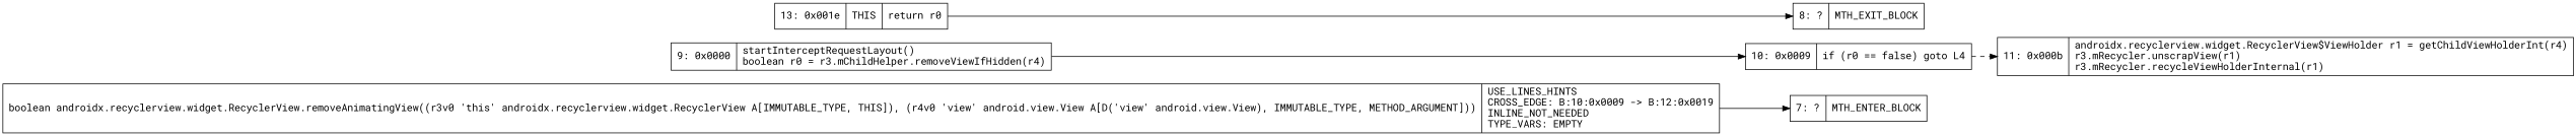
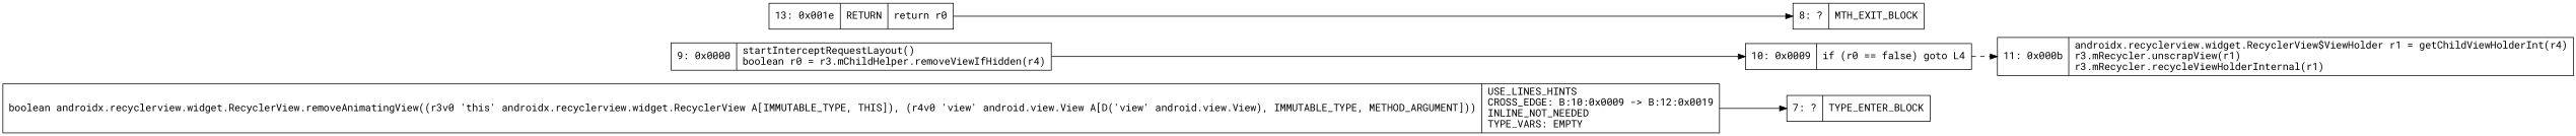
  digraph {
    fontname="Roboto Mono"
    rankdir=LR
    node [fontname="Roboto Mono" shape=record]
    edge [fontname="Roboto Mono"]
-   n1 [label="{7\:\ ?|MTH_ENTER_BLOCK\l}"]
+   n1 [label="{7\:\ ?|TYPE_ENTER_BLOCK\l}"]
    n2 [label="{9\:\ 0x0000|startInterceptRequestLayout()\lboolean r0 = r3.mChildHelper.removeViewIfHidden(r4)\l}"]
    n3 [label="{10\:\ 0x0009|if (r0 == false) goto L4\l}"]
    n4 [label="{11\:\ 0x000b|androidx.recyclerview.widget.RecyclerView$ViewHolder r1 = getChildViewHolderInt(r4)\lr3.mRecycler.unscrapView(r1)\lr3.mRecycler.recycleViewHolderInternal(r1)\l}"]
-   n5 [label="{13\:\ 0x001e|THIS\l|return r0\l}"]
+   n5 [label="{13\:\ 0x001e|RETURN\l|return r0\l}"]
    n6 [label="{8\:\ ?|MTH_EXIT_BLOCK\l}"]
    n7 [label="{boolean androidx.recyclerview.widget.RecyclerView.removeAnimatingView((r3v0 'this' androidx.recyclerview.widget.RecyclerView A[IMMUTABLE_TYPE, THIS]), (r4v0 'view' android.view.View A[D('view' android.view.View), IMMUTABLE_TYPE, METHOD_ARGUMENT]))  | USE_LINES_HINTS\lCROSS_EDGE: B:10:0x0009 \-\> B:12:0x0019\lINLINE_NOT_NEEDED\lTYPE_VARS: EMPTY\l}"]
    n2 -> n3
    n3 -> n4 [style=dashed]
    n5 -> n6
    n7 -> n1
  }
